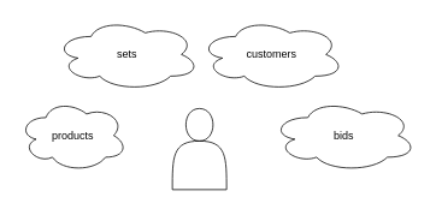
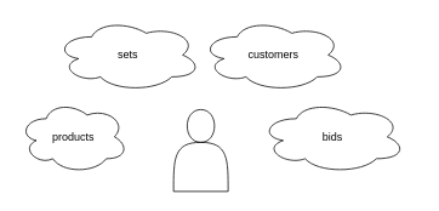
  <mxCell id="0" />
  <mxCell id="1" parent="0" />
  <mxCell id="2" value="" style="shape=actor;whiteSpace=wrap;html=1;" parent="1" vertex="1"><mxGeometry x="190" y="120" width="60" height="90" as="geometry" /></mxCell>
  <mxCell id="3" value="products" style="ellipse;shape=cloud;whiteSpace=wrap;html=1;" parent="1" vertex="1"><mxGeometry x="20" y="110" width="120" height="80" as="geometry" /></mxCell>
  <mxCell id="4" value="sets" style="ellipse;shape=cloud;whiteSpace=wrap;html=1;" parent="1" vertex="1"><mxGeometry x="60" y="20" width="160" height="80" as="geometry" /></mxCell>
- <mxCell id="5" value="bids" style="ellipse;shape=cloud;whiteSpace=wrap;html=1;" parent="1" vertex="1"><mxGeometry x="300" y="110" width="160" height="80" as="geometry" /></mxCell>
+ <mxCell id="5" value="bids" style="ellipse;shape=cloud;whiteSpace=wrap;html=1;" parent="1" vertex="1"><mxGeometry x="285" y="110" width="160" height="80" as="geometry" /></mxCell>
  <mxCell id="6" value="customers" style="ellipse;shape=cloud;whiteSpace=wrap;html=1;" parent="1" vertex="1"><mxGeometry x="220" y="20" width="160" height="80" as="geometry" /></mxCell>
